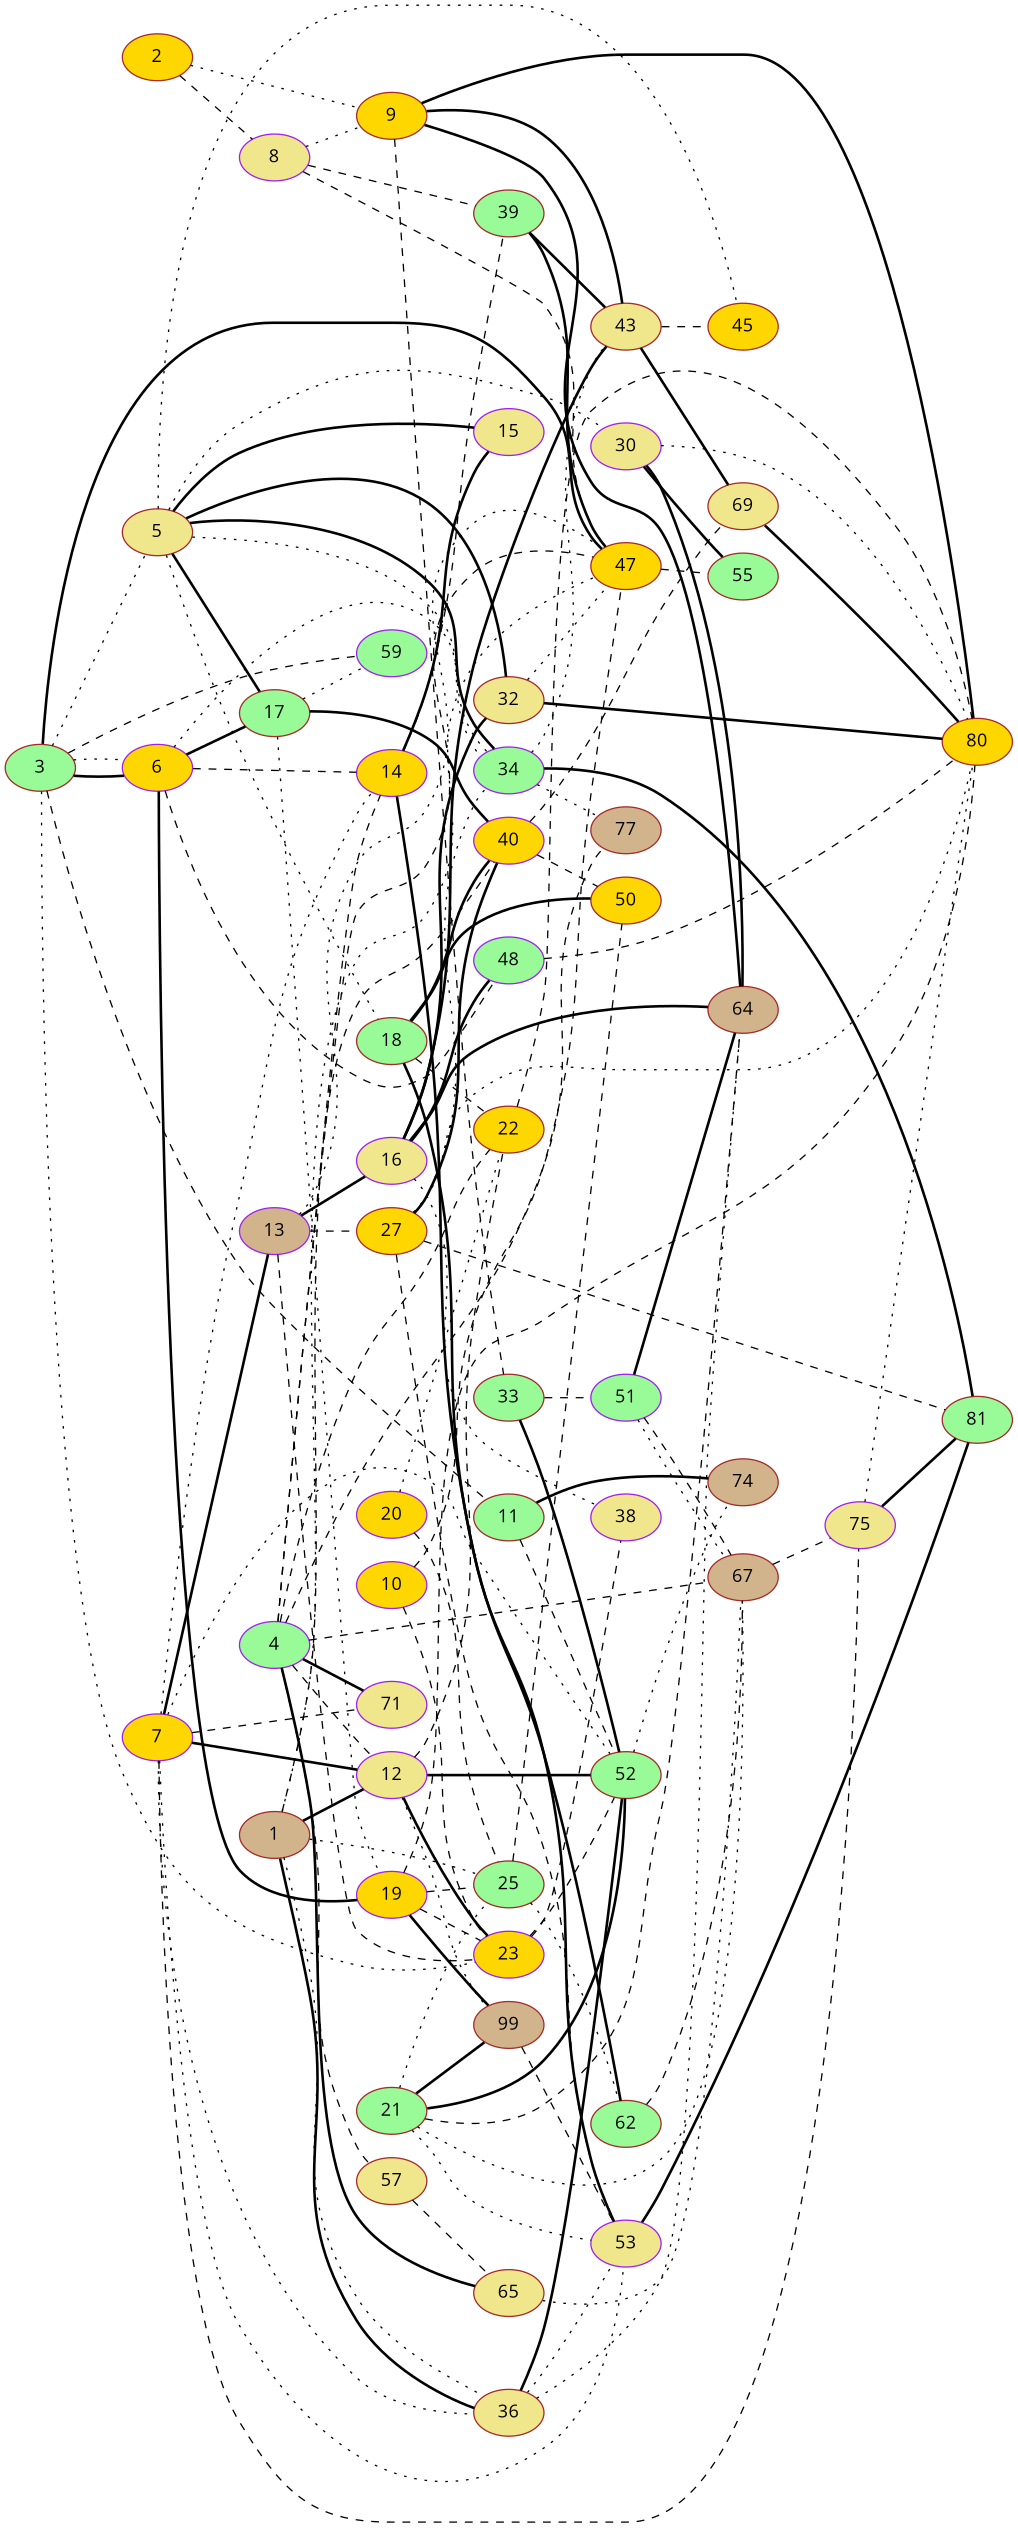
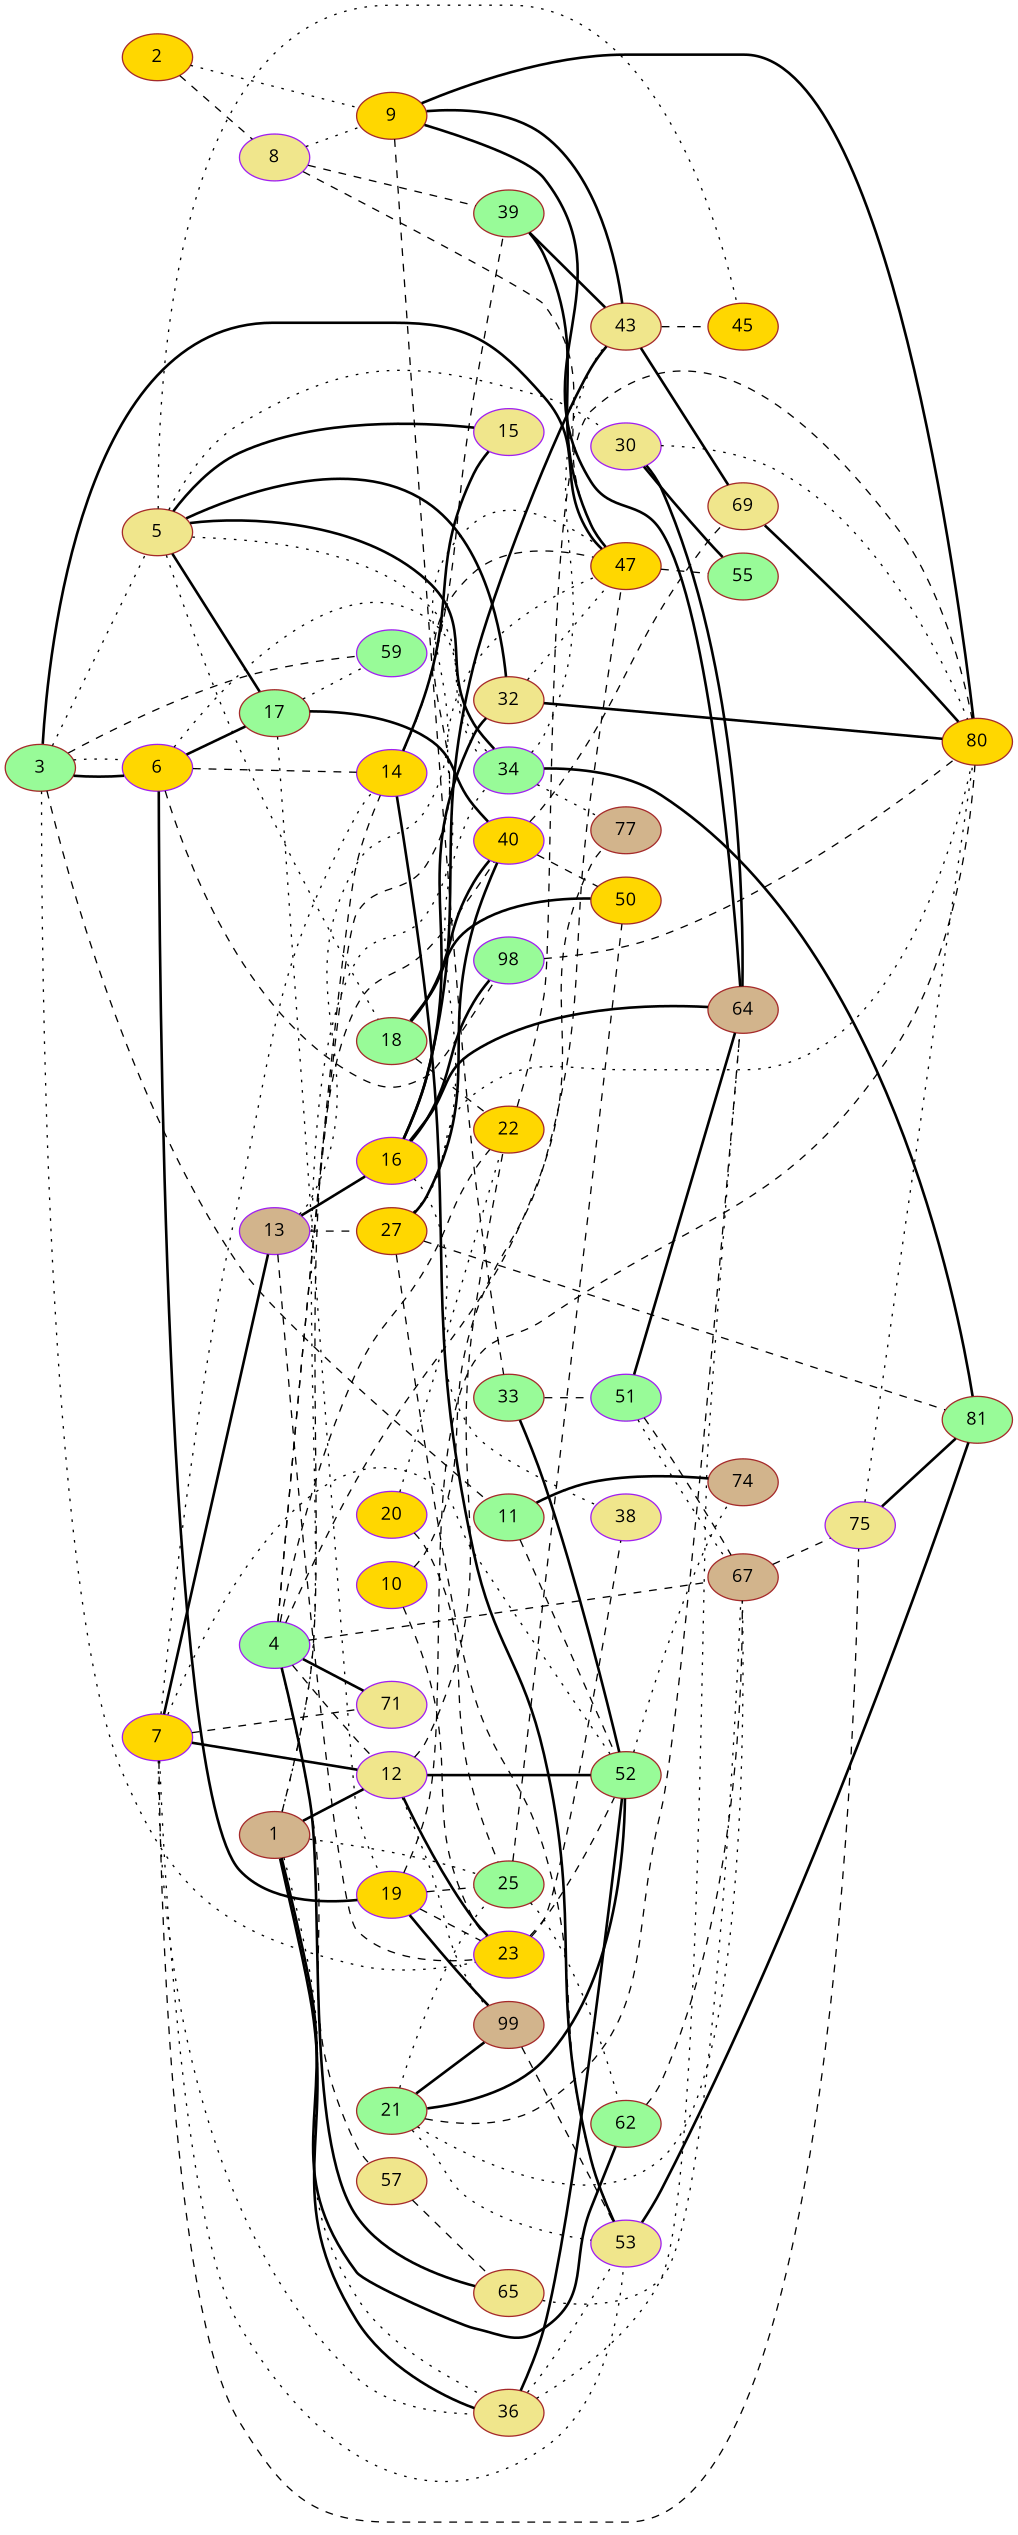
  graph {
    fontname="Open Sans"
    rankdir=LR
    node [color=brown fillcolor=palegreen fontname="Open Sans" style=filled]
    edge [fontname="Open Sans" style=bold]
    1 [fillcolor=tan super="+66"]
    12 [color=purple fillcolor=khaki super="+58"]
    25 [super="+63"]
    36 [fillcolor=khaki super="+54"]
    40 [color=purple fillcolor=gold]
    47 [fillcolor=gold super="+49"]
    62
    23 [color=purple fillcolor=gold super="+28"]
    22 [fillcolor=gold]
    52 [super="+76"]
    n11 [fillcolor=tan label=99]
    50 [fillcolor=gold]
    53 [color=purple fillcolor=khaki super="+60"]
    64 [fillcolor=tan]
    69 [fillcolor=khaki]
    55
    67 [fillcolor=tan super="+70"]
    2 [fillcolor=gold]
    8 [color=purple fillcolor=khaki]
    9 [fillcolor=gold super="+72"]
    39 [super="+79"]
    33
    43 [fillcolor=khaki super="+44"]
    80 [fillcolor=gold super="+83"]
    3 [super="+42"]
    5 [fillcolor=khaki super="+73"]
    6 [color=purple fillcolor=gold super="+56"]
    11
    59 [color=purple]
    15 [color=purple fillcolor=khaki]
    17 [super="+24"]
    18
    30 [color=purple fillcolor=khaki super="+68"]
    32 [fillcolor=khaki]
    34 [color=purple super="+37"]
    45 [fillcolor=gold]
    14 [color=purple fillcolor=gold]
    19 [color=purple fillcolor=gold super="+31"]
-   48 [color=purple]
+   48 [color=purple label=98]
    74 [fillcolor=tan]
    38 [color=purple fillcolor=khaki]
    4 [color=purple super="+35"]
    57 [fillcolor=khaki]
    65 [fillcolor=khaki]
    71 [color=purple fillcolor=khaki]
    77 [fillcolor=tan]
    75 [color=purple fillcolor=khaki super="+82"]
    81
    7 [color=purple fillcolor=gold super="+46"]
    13 [color=purple fillcolor=tan super="+61"]
-   16 [color=purple fillcolor=khaki super="+26"]
+   16 [color=purple fillcolor=gold super="+26"]
    27 [fillcolor=gold super="+78"]
    51 [color=purple]
    10 [color=purple fillcolor=gold]
    20 [color=purple fillcolor=gold]
    21 [super="+41"]
    1 -- 12
    1 -- 25 [style=dotted]
    1 -- 36
    1 -- 36 [style=dotted]
    1 -- 40 [style=dashed]
    1 -- 47 [style=dotted]
-   18 -- 62
+   1 -- 62
    12 -- 23
    12 -- 22 [style=dashed]
    12 -- 52
    12 -- n11 [style=dotted]
    25 -- 62 [style=dotted]
    25 -- 50 [style=dashed]
    36 -- 52
    36 -- 53 [style=dotted]
    36 -- 64 [style=dotted]
    40 -- 50 [style=dashed]
    40 -- 69 [style=dashed]
    47 -- 55 [style=dashed]
    62 -- 67 [style=dashed]
    23 -- 52 [style=dashed]
    23 -- 38 [style=dashed]
    22 -- 80 [style=dashed]
    52 -- 74 [style=dotted]
    n11 -- 53 [style=dashed]
    53 -- 81
    69 -- 80
    67 -- 75 [style=dashed]
    2 -- 8 [style=dashed]
    2 -- 9 [style=dotted]
    8 -- 47 [style=dashed]
    8 -- 9 [style=dotted]
    8 -- 39 [style=dashed]
    9 -- 64
    9 -- 33 [style=dashed]
    9 -- 43
    9 -- 80
    39 -- 47
    39 -- 43
    33 -- 52
    33 -- 51 [style=dashed]
    43 -- 69
    43 -- 45 [style=dashed weight=2]
    3 -- 47
    3 -- 23 [style=dotted]
    3 -- 5 [style=dotted]
    3 -- 6
    3 -- 6 [style=dotted]
    3 -- 11 [style=dashed]
    3 -- 59 [style=dashed]
    5 -- 15
    5 -- 17
    5 -- 18 [style=dotted]
    5 -- 30 [style=dotted]
    5 -- 32
    5 -- 34 [style=dotted]
    5 -- 34
    5 -- 45 [style=dotted]
    6 -- 17
    6 -- 34 [style=dotted]
    6 -- 14 [style=dashed]
    6 -- 19
    6 -- 48 [style=dashed]
    11 -- 52 [style=dashed]
    11 -- 74
    17 -- 40
    17 -- 59 [style=dotted]
    17 -- 19 [style=dotted]
    18 -- 40
    18 -- 22 [style=dashed]
    18 -- 50
    30 -- 64
    30 -- 55
    30 -- 80 [style=dotted]
    32 -- 47 [style=dotted]
    32 -- 80
    34 -- 43 [style=dotted weight=2]
    34 -- 77 [style=dotted]
    34 -- 81
    14 -- 53
    14 -- 39 [style=dashed]
    14 -- 15
    19 -- 25 [style=dashed]
    19 -- 23 [style=dashed]
    19 -- n11
    19 -- 80 [style=dashed]
    48 -- 80 [style=dashed]
    4 -- 12 [style=dashed]
    4 -- 47 [style=dashed]
    4 -- 22 [style=dashed]
    4 -- 67 [style=dashed]
    4 -- 14 [style=dashed]
    4 -- 57 [style=dashed]
    4 -- 65
    4 -- 71
    4 -- 77 [style=dashed]
    57 -- 65 [style=dashed]
    65 -- 67 [style=dotted]
    75 -- 80 [style=dotted]
    75 -- 81
    7 -- 12
    7 -- 36 [style=dotted]
    7 -- 52 [style=dotted]
    7 -- 53 [style=dotted]
    7 -- 14 [style=dotted]
    7 -- 71 [style=dashed]
    7 -- 75 [style=dashed]
    7 -- 13
    13 -- 47 [style=dotted]
    13 -- 23 [style=dashed]
    13 -- 16
    13 -- 27 [style=dashed]
    16 -- 64
    16 -- 43
    16 -- 32
    16 -- 48
    16 -- 38 [style=dotted]
    27 -- 40
    27 -- 53 [style=dashed]
    27 -- 80 [style=dotted weight=2]
    27 -- 34 [style=dotted]
    27 -- 81 [style=dashed]
    51 -- 64
    51 -- 67 [style=dotted]
    51 -- 67 [style=dashed]
    10 -- 47 [style=dashed]
    10 -- 23 [style=dashed]
    20 -- 25 [style=dashed]
    20 -- 22 [style=dotted]
    21 -- 25 [style=dotted]
    21 -- 52
    21 -- n11
    21 -- 53 [style=dotted]
    21 -- 64 [style=dashed]
    21 -- 67 [style=dotted]
  }
